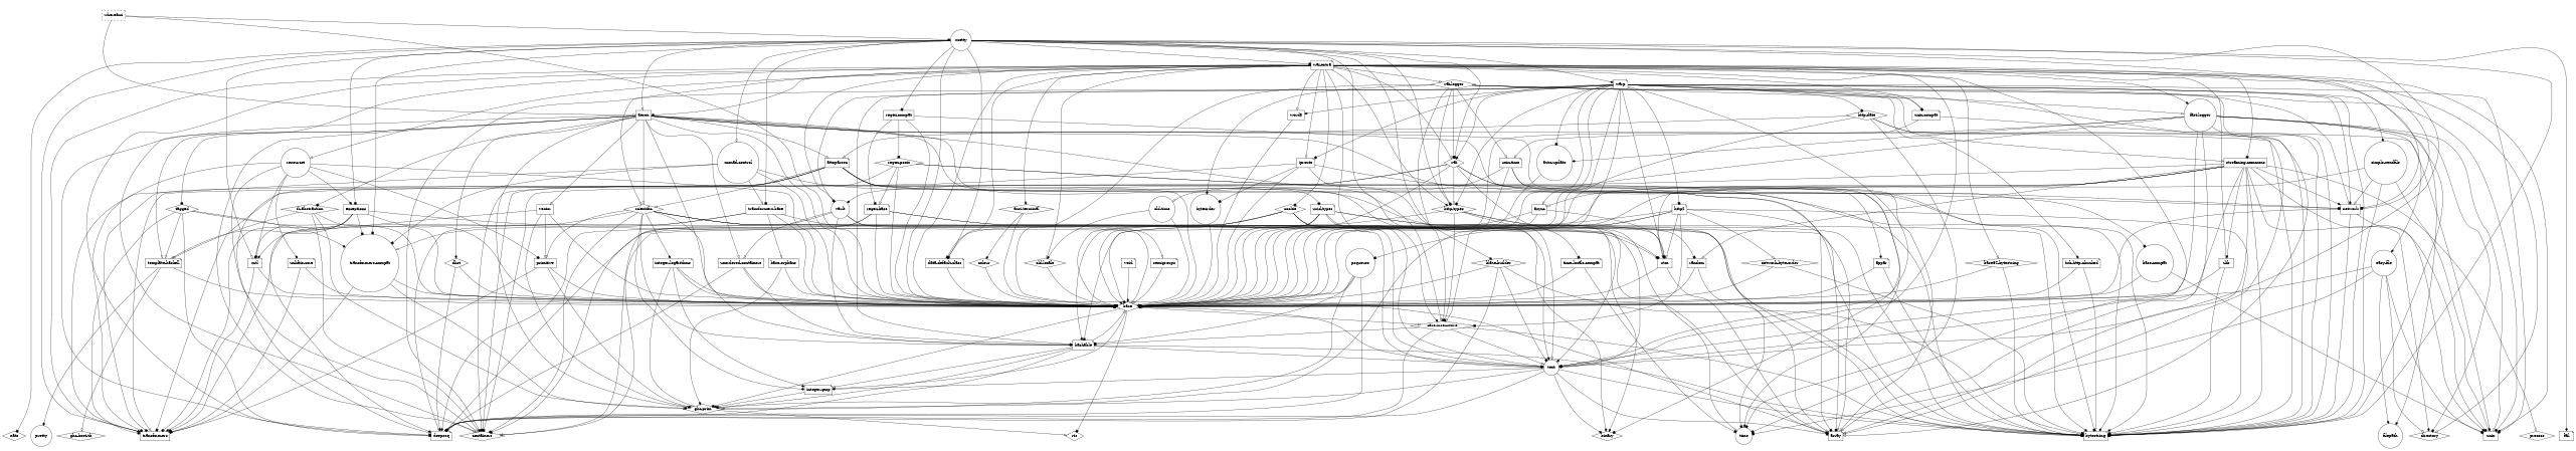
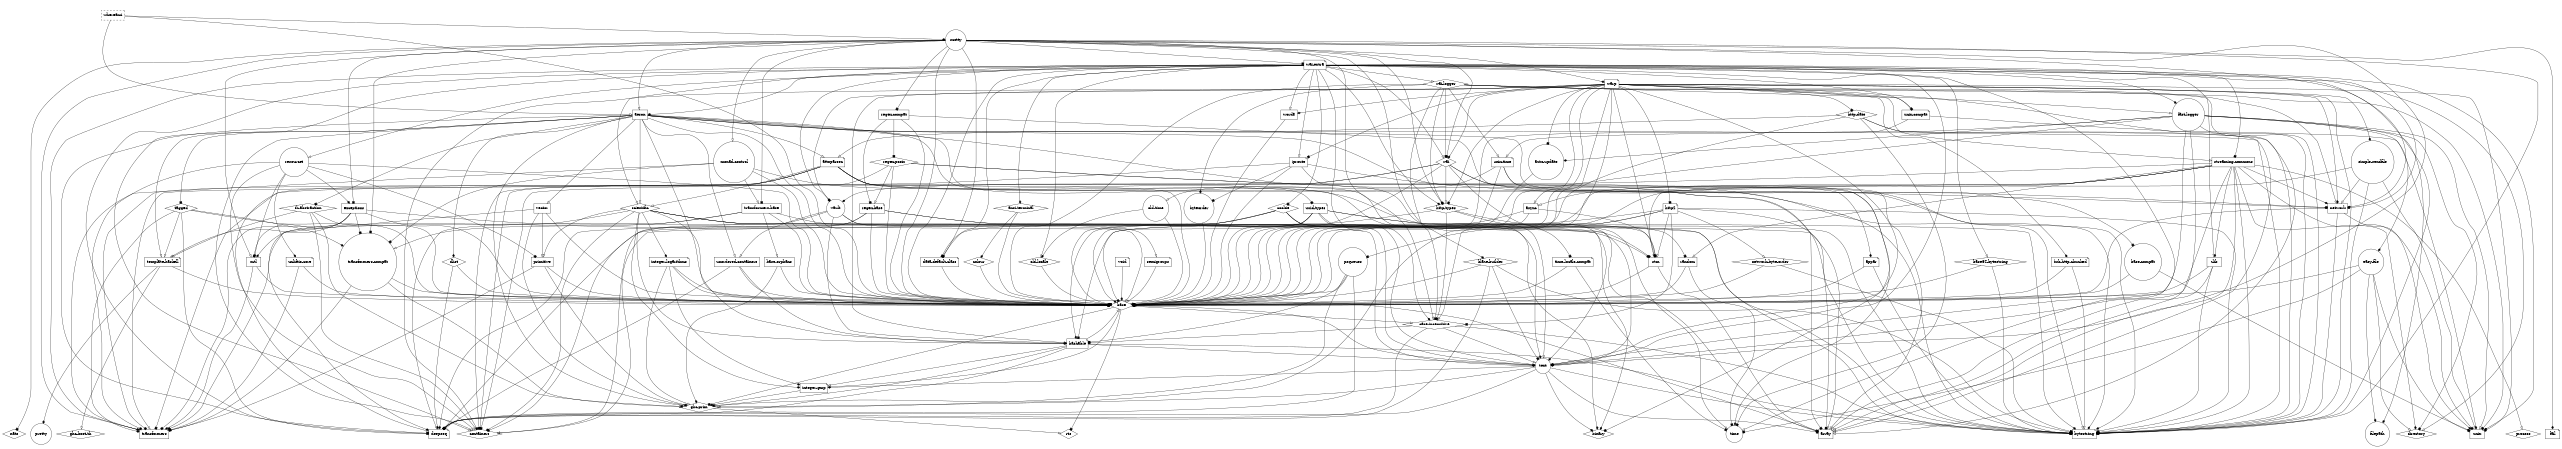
  strict digraph {
    node [shape=note]
    edge [arrowhead=onormal]
    array
    binary [shape=diamond]
    bytestring
    containers [shape=diamond]
    deepseq
    directory [shape=diamond]
    fail
    filepath [shape=circle]
    "ghc-boot-th" [shape=diamond]
    nats [shape=diamond]
    pretty [shape=circle]
    process [shape=diamond]
    rts [shape=diamond]
    time [shape=circle]
    transformers
    unix
    whereami [shape=box style=dashed]
    aeson [shape=box]
    base [shape=diamond]
    scotty [shape=circle]
    attoparsec
    "base-compat" [shape=circle]
    dlist [shape=diamond]
    "ghc-prim" [shape=diamond]
    hashable
    scientific [shape=diamond]
    tagged [shape=diamond]
    "template-haskell"
    text [shape=circle]
    "th-abstraction" [shape=diamond]
    "time-locale-compat"
    "unordered-containers" [shape=box]
    "uuid-types"
    vector [shape=box]
    "integer-gmp"
    "case-insensitive" [shape=diamond]
    "transformers-compat" [shape=circle]
    "blaze-builder" [shape=diamond]
    "data-default-class"
    exceptions [shape=box]
    mtl [shape=box]
    "http-types" [shape=diamond]
    network [shape=box]
    "monad-control" [shape=circle]
    "transformers-base" [shape=box]
    "regex-compat" [shape=box]
    wai [shape=diamond]
    "wai-extra"
    warp
    "integer-logarithms"
    primitive [shape=box]
    random [shape=box]
    "ansi-terminal" [shape=diamond]
    colour [shape=diamond]
    appar
    async
    stm [shape=box]
    "auto-update" [shape=circle]
    "base-orphans" [shape=box]
    "base64-bytestring" [shape=diamond]
    "bsb-http-chunked"
    byteorder [shape=circle]
    cookie [shape=diamond]
    "easy-file" [shape=circle]
    "fast-logger" [shape=circle]
    "unix-time"
    "old-time" [shape=circle]
    "old-locale" [shape=diamond]
    "http-date" [shape=diamond]
    http2
    "network-byte-order" [shape=diamond]
    psqueues [shape=circle]
    iproute
    "regex-base"
    "regex-posix" [shape=diamond]
    resourcet [shape=circle]
    "unliftio-core"
    vault [shape=circle]
    "streaming-commons" [shape=box]
    zlib [shape=box]
    "unix-compat"
    "wai-logger" [shape=diamond]
    word8 [shape=box]
    "simple-sendfile" [shape=circle]
    semigroups
    void
    subgraph sub_1 {
      rank=max
      array
    }
    subgraph sub_2 {
      rank=max
      binary
    }
    subgraph sub_3 {
      rank=max
      bytestring
    }
    subgraph sub_4 {
      rank=max
      containers
    }
    subgraph sub_5 {
      rank=max
      deepseq
    }
    subgraph sub_6 {
      rank=max
      directory
    }
    subgraph sub_7 {
      rank=max
      fail
    }
    subgraph sub_8 {
      rank=max
      filepath
    }
    subgraph sub_9 {
      rank=max
      "ghc-boot-th"
    }
    subgraph sub_10 {
      rank=max
      nats
    }
    subgraph sub_11 {
      rank=max
      pretty
    }
    subgraph sub_12 {
      rank=max
      process
    }
    subgraph sub_13 {
      rank=max
      rts
    }
    subgraph sub_14 {
      rank=max
      time
    }
    subgraph sub_15 {
      rank=max
      transformers
    }
    subgraph sub_16 {
      rank=max
      unix
    }
    whereami -> aeson
    whereami -> base [arrowhead=diamond]
    whereami -> scotty [arrowhead=diamond]
    aeson -> bytestring
    aeson -> containers
    aeson -> deepseq [arrowhead=box]
    aeson -> time [arrowhead=diamond]
    aeson -> base [arrowhead=box]
    aeson -> attoparsec
    aeson -> "base-compat" [arrowhead=box]
    aeson -> dlist [arrowhead=diamond]
    aeson -> "ghc-prim"
    aeson -> hashable
    aeson -> scientific
    aeson -> tagged [arrowhead=box]
    aeson -> "template-haskell"
    aeson -> text
    aeson -> "th-abstraction" [arrowhead=box]
    aeson -> "time-locale-compat" [arrowhead=box]
    aeson -> "unordered-containers"
    aeson -> "uuid-types" [arrowhead=box]
    aeson -> vector
    base -> rts [arrowhead=box]
    base -> "ghc-prim" [arrowhead=box]
    base -> "integer-gmp"
    base -> "case-insensitive"
    scotty -> bytestring
    scotty -> fail [arrowhead=diamond]
    scotty -> nats [arrowhead=box]
    scotty -> transformers [arrowhead=diamond]
    scotty -> aeson
    scotty -> base [arrowhead=box]
    scotty -> text [arrowhead=diamond]
    scotty -> "case-insensitive"
    scotty -> "transformers-compat" [arrowhead=box]
    scotty -> "blaze-builder" [arrowhead=diamond]
    scotty -> "data-default-class" [arrowhead=box]
    scotty -> exceptions [arrowhead=box]
    scotty -> mtl
    scotty -> "http-types" [arrowhead=diamond]
    scotty -> network [arrowhead=box]
    scotty -> "monad-control"
    scotty -> "transformers-base" [arrowhead=box]
    scotty -> "regex-compat" [arrowhead=box]
    scotty -> wai [arrowhead=box]
    scotty -> "wai-extra" [arrowhead=box]
    scotty -> warp [arrowhead=diamond]
    attoparsec -> array [arrowhead=box]
    attoparsec -> bytestring [arrowhead=diamond]
    attoparsec -> containers [arrowhead=box]
    attoparsec -> deepseq
    attoparsec -> transformers [arrowhead=box]
    attoparsec -> base
    attoparsec -> scientific
    attoparsec -> text [arrowhead=diamond]
    "base-compat" -> unix [arrowhead=diamond]
    "base-compat" -> base
    dlist -> deepseq [arrowhead=diamond]
    dlist -> base [arrowhead=diamond]
    "ghc-prim" -> rts
    hashable -> bytestring [arrowhead=diamond]
    hashable -> deepseq [arrowhead=box]
    hashable -> base
    hashable -> "ghc-prim" [arrowhead=box]
    hashable -> text [arrowhead=diamond]
    hashable -> "integer-gmp"
    scientific -> binary [arrowhead=diamond]
    scientific -> bytestring [arrowhead=box]
    scientific -> containers [arrowhead=diamond]
    scientific -> deepseq
    scientific -> base
    scientific -> hashable [arrowhead=diamond]
    scientific -> text [arrowhead=diamond]
    scientific -> "integer-gmp" [arrowhead=diamond]
    scientific -> "integer-logarithms" [arrowhead=diamond]
    scientific -> primitive
    tagged -> deepseq
    tagged -> transformers [arrowhead=diamond]
    tagged -> base
    tagged -> "template-haskell"
    tagged -> "transformers-compat" [arrowhead=diamond]
    "template-haskell" -> "ghc-boot-th"
    "template-haskell" -> pretty [arrowhead=diamond]
    "template-haskell" -> base [arrowhead=box]
    text -> array [arrowhead=box]
    text -> binary [arrowhead=diamond]
    text -> bytestring
    text -> deepseq [arrowhead=box]
    text -> base [arrowhead=box]
    text -> "ghc-prim"
    text -> "integer-gmp" [arrowhead=diamond]
    "th-abstraction" -> containers
    "th-abstraction" -> base [arrowhead=diamond]
    "th-abstraction" -> "ghc-prim" [arrowhead=box]
    "th-abstraction" -> "template-haskell"
    "time-locale-compat" -> time [arrowhead=box]
    "time-locale-compat" -> base [arrowhead=box]
    "unordered-containers" -> deepseq
    "unordered-containers" -> base [arrowhead=box]
    "unordered-containers" -> hashable
    "uuid-types" -> binary [arrowhead=diamond]
    "uuid-types" -> bytestring [arrowhead=diamond]
    "uuid-types" -> deepseq [arrowhead=box]
    "uuid-types" -> base [arrowhead=diamond]
    "uuid-types" -> hashable [arrowhead=diamond]
    "uuid-types" -> text
    "uuid-types" -> random [arrowhead=box]
    vector -> deepseq [arrowhead=diamond]
    vector -> base
    vector -> "ghc-prim" [arrowhead=box]
    vector -> primitive
    "integer-gmp" -> "ghc-prim" [arrowhead=diamond]
    "case-insensitive" -> bytestring [arrowhead=box]
    "case-insensitive" -> deepseq [arrowhead=diamond]
    "case-insensitive" -> hashable [arrowhead=box]
    "case-insensitive" -> text
    "transformers-compat" -> transformers
    "transformers-compat" -> base
    "transformers-compat" -> "ghc-prim"
    "blaze-builder" -> bytestring [arrowhead=box]
    "blaze-builder" -> deepseq [arrowhead=box]
    "blaze-builder" -> base
    "blaze-builder" -> text [arrowhead=box]
    "data-default-class" -> base [arrowhead=box]
    exceptions -> transformers [arrowhead=box]
    exceptions -> base [arrowhead=diamond]
    exceptions -> "template-haskell"
    exceptions -> "transformers-compat" [arrowhead=box]
    exceptions -> mtl [arrowhead=box]
    exceptions -> stm [arrowhead=box]
    mtl -> transformers [arrowhead=diamond]
    mtl -> base [arrowhead=box]
-   "http-types" -> array
+   zlib -> array
    "http-types" -> bytestring [arrowhead=diamond]
    "http-types" -> base [arrowhead=box]
    "http-types" -> text [arrowhead=diamond]
    "http-types" -> "case-insensitive" [arrowhead=box]
    network -> bytestring [arrowhead=box]
    network -> unix [arrowhead=diamond]
    network -> base [arrowhead=diamond]
    "monad-control" -> transformers
    "monad-control" -> base
    "monad-control" -> "transformers-compat" [arrowhead=box]
    "monad-control" -> "transformers-base"
    "monad-control" -> stm [arrowhead=box]
    "transformers-base" -> transformers [arrowhead=box]
    "transformers-base" -> base
    "transformers-base" -> "transformers-compat"
    "transformers-base" -> stm [arrowhead=box]
    "transformers-base" -> "base-orphans"
    "regex-compat" -> array
    "regex-compat" -> base [arrowhead=diamond]
    "regex-compat" -> "regex-base" [arrowhead=box]
    "regex-compat" -> "regex-posix" [arrowhead=box]
    wai -> bytestring [arrowhead=diamond]
    wai -> transformers
    wai -> base [arrowhead=diamond]
    wai -> text [arrowhead=diamond]
    wai -> "http-types"
    wai -> network [arrowhead=box]
    wai -> vault [arrowhead=diamond]
    "wai-extra" -> bytestring [arrowhead=box]
-   containers -> "wai-extra"
+   "wai-extra" -> containers
    "wai-extra" -> deepseq [arrowhead=box]
    "wai-extra" -> directory
-   "wai-extra" -> time [arrowhead=box]
+   "wai-extra" -> time
    "wai-extra" -> transformers
    "wai-extra" -> unix [arrowhead=diamond]
    "wai-extra" -> aeson [arrowhead=diamond]
    "wai-extra" -> base [arrowhead=diamond]
    "wai-extra" -> scientific
    "wai-extra" -> text [arrowhead=diamond]
    "wai-extra" -> "case-insensitive" [arrowhead=diamond]
    "wai-extra" -> "data-default-class" [arrowhead=box]
    "wai-extra" -> "http-types" [arrowhead=diamond]
    "wai-extra" -> network [arrowhead=diamond]
    "wai-extra" -> wai
    "wai-extra" -> "ansi-terminal" [arrowhead=diamond]
    "wai-extra" -> "base64-bytestring"
    "wai-extra" -> cookie [arrowhead=box]
    "wai-extra" -> "fast-logger" [arrowhead=diamond]
    "wai-extra" -> "old-locale"
    "wai-extra" -> iproute
    "wai-extra" -> resourcet
    "wai-extra" -> vault [arrowhead=box]
    "wai-extra" -> "streaming-commons" [arrowhead=box]
    "wai-extra" -> zlib
    "wai-extra" -> "unix-compat"
    "wai-extra" -> "wai-logger"
    "wai-extra" -> word8
    warp -> array
    warp -> bytestring [arrowhead=box]
    warp -> containers [arrowhead=box]
    warp -> unix [arrowhead=box]
    warp -> base [arrowhead=box]
    warp -> "ghc-prim"
    warp -> hashable
    warp -> text [arrowhead=diamond]
    warp -> "case-insensitive"
    warp -> "http-types" [arrowhead=box]
    warp -> network [arrowhead=diamond]
    warp -> wai [arrowhead=diamond]
    warp -> async
    warp -> stm [arrowhead=diamond]
    warp -> "auto-update" [arrowhead=box]
    warp -> "bsb-http-chunked" [arrowhead=diamond]
    warp -> "http-date" [arrowhead=box]
    warp -> http2 [arrowhead=box]
    warp -> iproute [arrowhead=box]
    warp -> vault [arrowhead=diamond]
    warp -> "streaming-commons"
    warp -> "unix-compat" [arrowhead=box]
    warp -> word8 [arrowhead=diamond]
    warp -> "simple-sendfile" [arrowhead=diamond]
    "integer-logarithms" -> array
    "integer-logarithms" -> base [arrowhead=diamond]
    "integer-logarithms" -> "ghc-prim"
    "integer-logarithms" -> "integer-gmp" [arrowhead=diamond]
    primitive -> transformers [arrowhead=box]
    primitive -> base
    primitive -> "ghc-prim"
    random -> time [arrowhead=box]
    random -> base
    "ansi-terminal" -> base [arrowhead=box]
    "ansi-terminal" -> colour [arrowhead=diamond]
    colour -> base
    appar -> bytestring
    appar -> base [arrowhead=box]
    async -> base [arrowhead=box]
    async -> hashable [arrowhead=box]
    async -> stm [arrowhead=diamond]
    stm -> array [arrowhead=box]
    stm -> base
    "auto-update" -> base [arrowhead=diamond]
    "base-orphans" -> base [arrowhead=diamond]
    "base-orphans" -> "ghc-prim" [arrowhead=diamond]
    "base64-bytestring" -> bytestring [arrowhead=box]
    "base64-bytestring" -> base
    "bsb-http-chunked" -> bytestring
    "bsb-http-chunked" -> base [arrowhead=box]
    byteorder -> base
    cookie -> bytestring
    cookie -> deepseq [arrowhead=diamond]
    cookie -> time
    cookie -> base
    cookie -> text
    cookie -> "data-default-class" [arrowhead=box]
    "easy-file" -> directory
    "easy-file" -> filepath [arrowhead=diamond]
    "easy-file" -> time [arrowhead=box]
    "easy-file" -> unix [arrowhead=box]
    "easy-file" -> base [arrowhead=box]
    "fast-logger" -> array
    "fast-logger" -> bytestring
    "fast-logger" -> directory [arrowhead=box]
    "fast-logger" -> filepath [arrowhead=diamond]
    "fast-logger" -> unix
    "fast-logger" -> base
    "fast-logger" -> text
    "fast-logger" -> "auto-update" [arrowhead=diamond]
    "fast-logger" -> "easy-file" [arrowhead=diamond]
    "fast-logger" -> "unix-time"
    "unix-time" -> binary [arrowhead=box]
-   "unix-time" -> bytestring [arrowhead=box]
+   "unix-time" -> bytestring
    "unix-time" -> base [arrowhead=box]
    "unix-time" -> "old-time"
    "old-time" -> base
    "old-time" -> "old-locale" [arrowhead=diamond]
    "old-locale" -> base [arrowhead=box]
    "http-date" -> array
    "http-date" -> bytestring
    "http-date" -> time [arrowhead=box]
    "http-date" -> base [arrowhead=diamond]
    "http-date" -> attoparsec
    http2 -> array
    http2 -> bytestring
    http2 -> containers
    http2 -> base [arrowhead=diamond]
    http2 -> "case-insensitive" [arrowhead=box]
    http2 -> stm
    http2 -> "network-byte-order"
    http2 -> psqueues [arrowhead=box]
    "network-byte-order" -> bytestring [arrowhead=box]
    "network-byte-order" -> base
    psqueues -> deepseq
    psqueues -> base
    psqueues -> "ghc-prim"
    psqueues -> hashable [arrowhead=box]
    iproute -> containers [arrowhead=box]
    iproute -> base [arrowhead=diamond]
    iproute -> network [arrowhead=diamond]
    iproute -> appar [arrowhead=diamond]
    iproute -> byteorder [arrowhead=box]
    "regex-base" -> array [arrowhead=diamond]
    "regex-base" -> bytestring [arrowhead=diamond]
    "regex-base" -> containers [arrowhead=box]
    "regex-base" -> base
    "regex-base" -> mtl [arrowhead=diamond]
    "regex-posix" -> array [arrowhead=box]
    "regex-posix" -> bytestring
    "regex-posix" -> containers [arrowhead=box]
    "regex-posix" -> base [arrowhead=diamond]
    "regex-posix" -> "regex-base"
    resourcet -> containers
    resourcet -> transformers [arrowhead=box]
    resourcet -> base [arrowhead=diamond]
    resourcet -> exceptions [arrowhead=diamond]
    resourcet -> mtl [arrowhead=diamond]
    resourcet -> primitive [arrowhead=box]
    resourcet -> "unliftio-core" [arrowhead=diamond]
    "unliftio-core" -> transformers [arrowhead=box]
    "unliftio-core" -> base [arrowhead=diamond]
    vault -> containers
    vault -> base
    vault -> hashable
    vault -> "unordered-containers"
    vault -> semigroups
    "streaming-commons" -> array
    "streaming-commons" -> bytestring
    "streaming-commons" -> directory [arrowhead=diamond]
    "streaming-commons" -> process
    "streaming-commons" -> transformers [arrowhead=box]
    "streaming-commons" -> unix [arrowhead=box]
    "streaming-commons" -> base [arrowhead=diamond]
    "streaming-commons" -> text [arrowhead=diamond]
    "streaming-commons" -> network [arrowhead=diamond]
    "streaming-commons" -> random
    "streaming-commons" -> async
    "streaming-commons" -> stm
    "streaming-commons" -> zlib [arrowhead=diamond]
    zlib -> bytestring [arrowhead=diamond]
    zlib -> base [arrowhead=diamond]
    "unix-compat" -> unix [arrowhead=diamond]
    "unix-compat" -> base
    "wai-logger" -> bytestring [arrowhead=diamond]
    "wai-logger" -> unix [arrowhead=box]
    "wai-logger" -> base [arrowhead=box]
    "wai-logger" -> "case-insensitive" [arrowhead=box]
    "wai-logger" -> "http-types" [arrowhead=box]
    "wai-logger" -> network
    "wai-logger" -> wai [arrowhead=box]
    "wai-logger" -> byteorder [arrowhead=diamond]
    "wai-logger" -> "fast-logger"
    "wai-logger" -> "unix-time"
    word8 -> base [arrowhead=diamond]
    "simple-sendfile" -> bytestring [arrowhead=diamond]
    "simple-sendfile" -> unix
    "simple-sendfile" -> base [arrowhead=diamond]
    "simple-sendfile" -> network
    semigroups -> base
    void -> base [arrowhead=diamond]
  }
